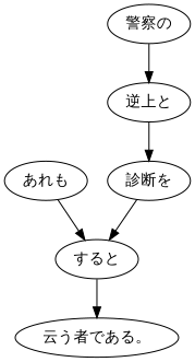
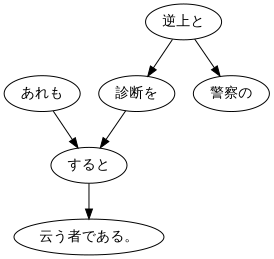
  digraph {
    fontname="Roboto Condensed"
    node [fontname="Roboto Condensed"]
    edge [fontname="Roboto Condensed"]
    n1 [label="あれも"]
    n2 [label="すると"]
    n3 [label="云う者である。"]
    n4 [label="診断を"]
    n5 [label="警察の"]
    n6 [label="逆上と"]
    n1 -> n2
    n2 -> n3
    n4 -> n2
-   n5 -> n6
+   n6 -> n5
    n6 -> n4
  }
